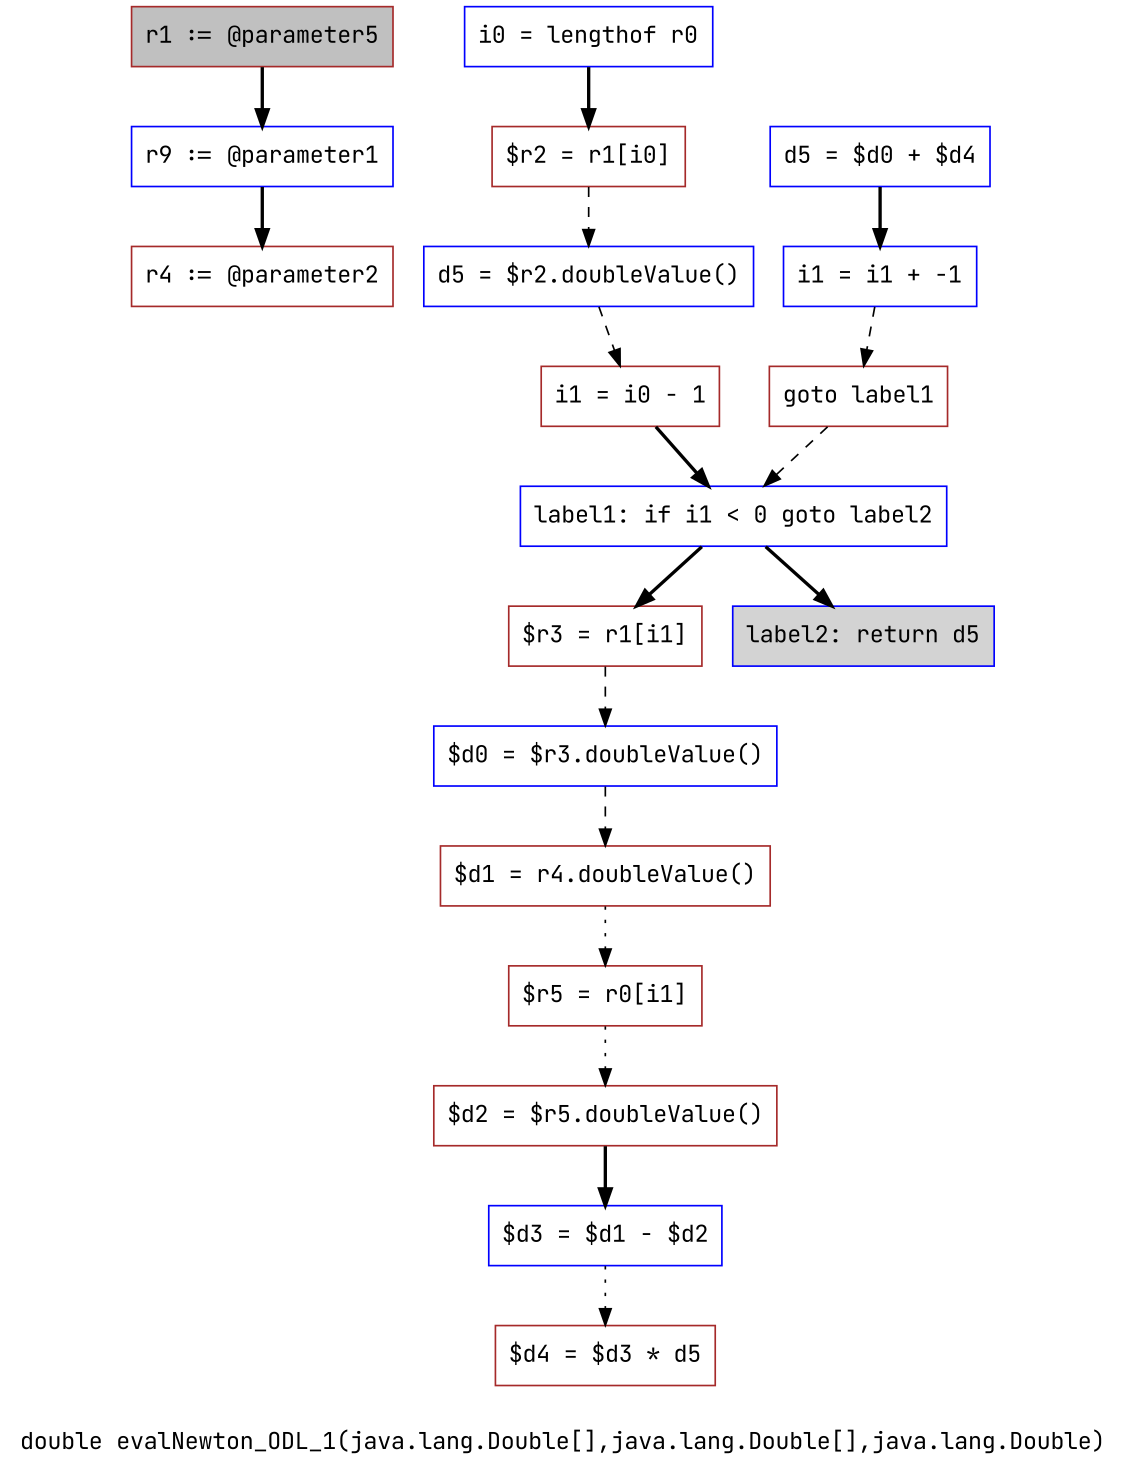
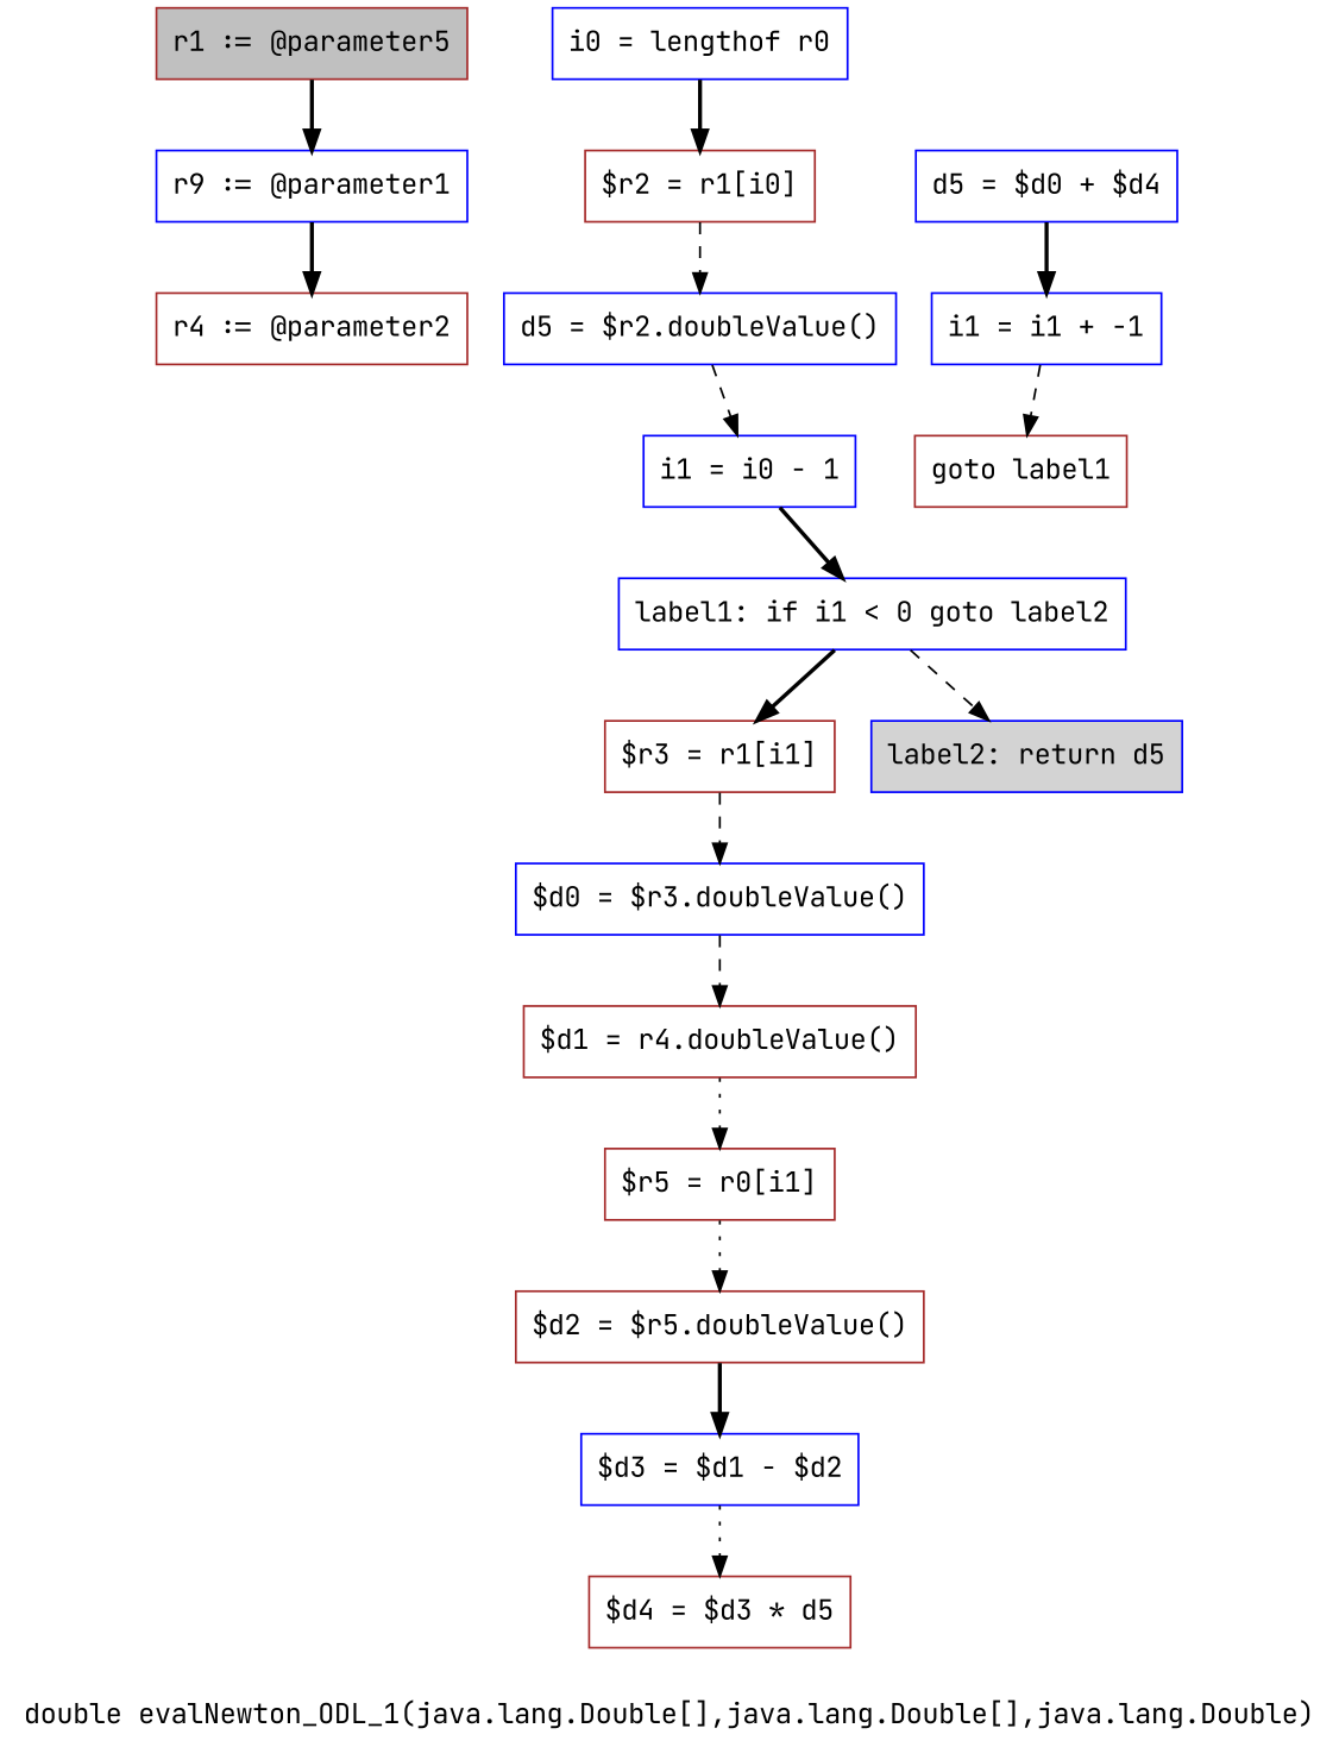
  digraph {
    fontname="JetBrains Mono"
    label="double evalNewton_ODL_1(java.lang.Double[],java.lang.Double[],java.lang.Double)"
    node [color=blue fontname="JetBrains Mono" shape=box]
    edge [fontname="JetBrains Mono" style=bold]
    n1 [color=brown fillcolor=gray label="r1 := @parameter5" style=filled]
    n2 [label="r9 := @parameter1"]
    n3 [color=brown label="r4 := @parameter2"]
    n4 [label="i0 = lengthof r0"]
    n5 [color=brown label="$r2 = r1[i0]"]
    n6 [label="d5 = $r2.doubleValue()"]
-   n7 [color=brown label="i1 = i0 - 1"]
+   n7 [label="i1 = i0 - 1"]
    n8 [label="label1: if i1 < 0 goto label2"]
    n9 [color=brown label="$r3 = r1[i1]"]
    n10 [fillcolor=lightgray label="label2: return d5" style=filled]
    n11 [label="$d0 = $r3.doubleValue()"]
    n12 [color=brown label="$d1 = r4.doubleValue()"]
    n13 [color=brown label="$r5 = r0[i1]"]
    n14 [color=brown label="$d2 = $r5.doubleValue()"]
    n15 [label="$d3 = $d1 - $d2"]
    n16 [color=brown label="$d4 = $d3 * d5"]
    n17 [label="d5 = $d0 + $d4"]
    n18 [label="i1 = i1 + -1"]
    n19 [color=brown label="goto label1"]
    n1 -> n2
    n2 -> n3
    n4 -> n5
    n5 -> n6 [style=dashed]
    n6 -> n7 [style=dashed]
    n7 -> n8
    n8 -> n9
-   n8 -> n10
+   n8 -> n10 [style=dashed]
    n9 -> n11 [style=dashed]
    n11 -> n12 [style=dashed]
    n12 -> n13 [style=dotted]
    n13 -> n14 [style=dotted]
    n14 -> n15
    n15 -> n16 [style=dotted]
    n17 -> n18
    n18 -> n19 [style=dashed]
-   n19 -> n8 [style=dashed]
  }
